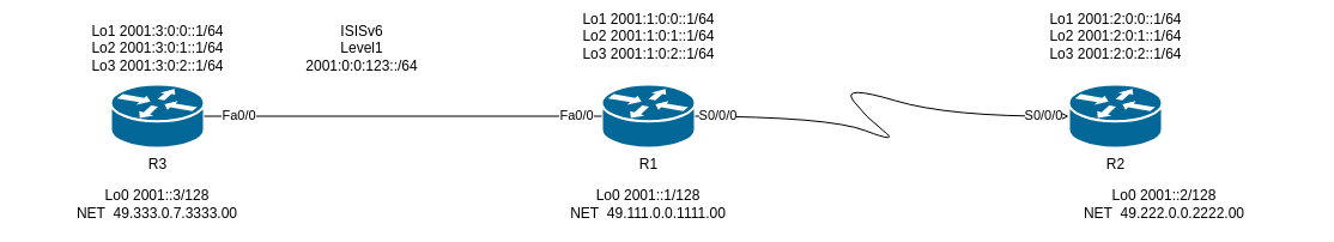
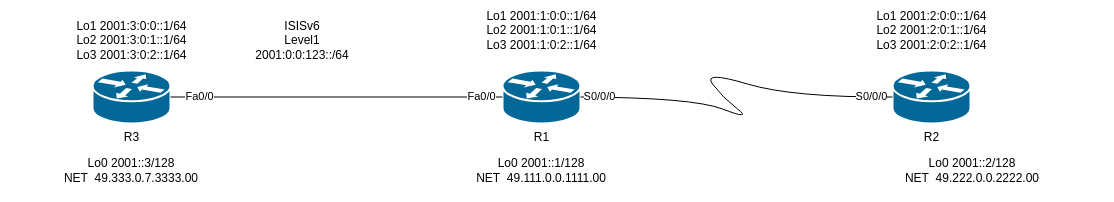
  <mxCell id="0" />
  <mxCell id="1" parent="0" />
  <mxCell id="2" value="R3" style="shape=mxgraph.cisco.routers.router;html=1;pointerEvents=1;dashed=0;fillColor=#036897;strokeColor=#ffffff;strokeWidth=2;verticalLabelPosition=bottom;verticalAlign=top;align=center;outlineConnect=0;" vertex="1" parent="1"><mxGeometry x="92" y="70" width="78" height="53" as="geometry" /></mxCell>
  <mxCell id="3" value="R1" style="shape=mxgraph.cisco.routers.router;html=1;pointerEvents=1;dashed=0;fillColor=#036897;strokeColor=#ffffff;strokeWidth=2;verticalLabelPosition=bottom;verticalAlign=top;align=center;outlineConnect=0;" vertex="1" parent="1"><mxGeometry x="502" y="70" width="78" height="53" as="geometry" /></mxCell>
  <mxCell id="4" value="R2" style="shape=mxgraph.cisco.routers.router;html=1;pointerEvents=1;dashed=0;fillColor=#036897;strokeColor=#ffffff;strokeWidth=2;verticalLabelPosition=bottom;verticalAlign=top;align=center;outlineConnect=0;" vertex="1" parent="1"><mxGeometry x="892" y="70" width="78" height="53" as="geometry" /></mxCell>
  <mxCell id="5" value="" style="endArrow=none;html=1;" edge="1" parent="1" source="2" target="3"><mxGeometry width="50" height="50" relative="1" as="geometry"><mxPoint x="492" y="340" as="sourcePoint" /><mxPoint x="332" y="97" as="targetPoint" /></mxGeometry></mxCell>
  <mxCell id="6" value="Fa0/0" style="edgeLabel;html=1;align=center;verticalAlign=middle;resizable=0;points=[];" vertex="1" connectable="0" parent="5"><mxGeometry x="-0.834" y="1" relative="1" as="geometry"><mxPoint as="offset" /></mxGeometry></mxCell>
  <mxCell id="7" value="Fa0/0" style="edgeLabel;html=1;align=center;verticalAlign=middle;resizable=0;points=[];" vertex="1" connectable="0" parent="5"><mxGeometry x="0.867" y="2" relative="1" as="geometry"><mxPoint y="1" as="offset" /></mxGeometry></mxCell>
- <mxCell id="8" value="" style="curved=1;endArrow=block;html=1;entryX=0;entryY=0.5;entryDx=0;entryDy=0;entryPerimeter=0;exitX=1;exitY=0.5;exitDx=0;exitDy=0;exitPerimeter=0;endFill=0;" edge="1" parent="1" source="3" target="4"><mxGeometry width="50" height="50" relative="1" as="geometry"><mxPoint x="492" y="340" as="sourcePoint" /><mxPoint x="542" y="290" as="targetPoint" /><Array as="points"><mxPoint x="692" y="97" /><mxPoint x="752" y="120" /><mxPoint x="722" y="97" /><mxPoint x="702" y="70" /><mxPoint x="792" y="97" /></Array></mxGeometry></mxCell>
+ <mxCell id="8" value="" style="curved=1;endArrow=none;html=1;entryX=0;entryY=0.5;entryDx=0;entryDy=0;entryPerimeter=0;exitX=1;exitY=0.5;exitDx=0;exitDy=0;exitPerimeter=0;endFill=0;" edge="1" parent="1" source="3" target="4"><mxGeometry width="50" height="50" relative="1" as="geometry"><mxPoint x="492" y="340" as="sourcePoint" /><mxPoint x="542" y="290" as="targetPoint" /><Array as="points"><mxPoint x="692" y="97" /><mxPoint x="752" y="120" /><mxPoint x="722" y="97" /><mxPoint x="702" y="70" /><mxPoint x="792" y="97" /></Array></mxGeometry></mxCell>
  <mxCell id="9" value="S0/0/0" style="edgeLabel;html=1;align=center;verticalAlign=middle;resizable=0;points=[];" vertex="1" connectable="0" parent="8"><mxGeometry x="-0.918" y="1" relative="1" as="geometry"><mxPoint as="offset" /></mxGeometry></mxCell>
  <mxCell id="10" value="S0/0/0" style="edgeLabel;html=1;align=center;verticalAlign=middle;resizable=0;points=[];" vertex="1" connectable="0" parent="8"><mxGeometry x="0.901" y="1" relative="1" as="geometry"><mxPoint as="offset" /></mxGeometry></mxCell>
  <mxCell id="11" value="ISISv6&lt;br&gt;Level1&lt;br&gt;2001:0:0:123::/64" style="text;html=1;strokeColor=none;fillColor=none;align=center;verticalAlign=middle;whiteSpace=wrap;rounded=0;" vertex="1" parent="1"><mxGeometry x="282" y="30" width="40" height="20" as="geometry" /></mxCell>
  <mxCell id="12" value="Lo1 2001:1:0:0::1/64&lt;br&gt;Lo2 2001:1:0:1::1/64&lt;br&gt;Lo3 2001:1:0:2::1/64" style="text;html=1;strokeColor=none;fillColor=none;align=center;verticalAlign=middle;whiteSpace=wrap;rounded=0;" vertex="1" parent="1"><mxGeometry x="460.5" y="20" width="161" height="20" as="geometry" /></mxCell>
  <mxCell id="13" value="Lo1 2001:3:0:0::1/64&lt;br&gt;Lo2 2001:3:0:1::1/64&lt;br&gt;Lo3 2001:3:0:2::1/64" style="text;html=1;strokeColor=none;fillColor=none;align=center;verticalAlign=middle;whiteSpace=wrap;rounded=0;" vertex="1" parent="1"><mxGeometry x="50.5" y="30" width="161" height="20" as="geometry" /></mxCell>
  <mxCell id="14" value="Lo1 2001:2:0:0::1/64&lt;br&gt;Lo2 2001:2:0:1::1/64&lt;br&gt;Lo3 2001:2:0:2::1/64" style="text;html=1;strokeColor=none;fillColor=none;align=center;verticalAlign=middle;whiteSpace=wrap;rounded=0;" vertex="1" parent="1"><mxGeometry x="850.5" y="20" width="161" height="20" as="geometry" /></mxCell>
  <mxCell id="15" value="Lo0 2001::2/128&lt;br&gt;NET&amp;nbsp; 49.222.0.0.2222.00" style="text;html=1;strokeColor=none;fillColor=none;align=center;verticalAlign=middle;whiteSpace=wrap;rounded=0;" vertex="1" parent="1"><mxGeometry x="850.5" y="160" width="241.5" height="20" as="geometry" /></mxCell>
  <mxCell id="16" value="Lo0 2001::1/128&lt;br&gt;NET&amp;nbsp; 49.111.0.0.1111.00" style="text;html=1;strokeColor=none;fillColor=none;align=center;verticalAlign=middle;whiteSpace=wrap;rounded=0;" vertex="1" parent="1"><mxGeometry x="430.25" y="160" width="221.5" height="20" as="geometry" /></mxCell>
  <mxCell id="17" value="Lo0 2001::3/128&lt;br&gt;NET&amp;nbsp; 49.333.0.7.3333.00" style="text;html=1;strokeColor=none;fillColor=none;align=center;verticalAlign=middle;whiteSpace=wrap;rounded=0;" vertex="1" parent="1"><mxGeometry x="20.25" y="160" width="221.5" height="20" as="geometry" /></mxCell>
